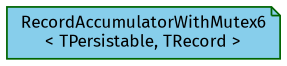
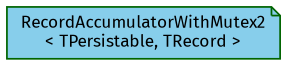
  digraph {
    rankdir=LR
    fontname="Fira Sans"
-   n1 [color=darkgreen fillcolor=skyblue fontname="Fira Sans" fontsize=10 height=0.2 label="RecordAccumulatorWithMutex6\l\< TPersistable, TRecord \>" shape=note style=filled width=0.4]
+   n1 [color=darkgreen fillcolor=skyblue fontname="Fira Sans" fontsize=10 height=0.2 label="RecordAccumulatorWithMutex2\l\< TPersistable, TRecord \>" shape=note style=filled width=0.4]
  }
